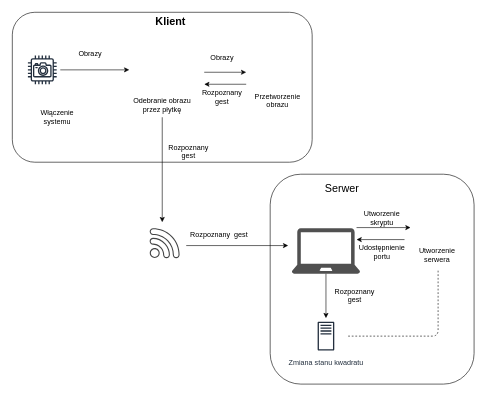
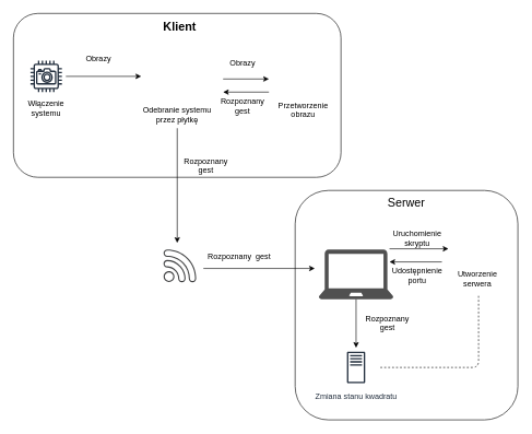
  <mxCell id="0" />
  <mxCell id="1" parent="0" />
  <mxCell id="2" value="" style="rounded=1;whiteSpace=wrap;html=1;fontSize=18;" vertex="1" parent="1"><mxGeometry x="450" y="290" width="340" height="350" as="geometry" /></mxCell>
  <mxCell id="3" value="" style="rounded=1;whiteSpace=wrap;html=1;" vertex="1" parent="1"><mxGeometry x="20" y="20" width="500" height="250" as="geometry" /></mxCell>
- <mxCell id="4" value="&lt;div&gt;Włączenie systemu &lt;br&gt;&lt;/div&gt;" style="text;html=1;strokeColor=none;fillColor=none;align=center;verticalAlign=middle;whiteSpace=wrap;rounded=0;" vertex="1" parent="1"><mxGeometry x="75" y="185" width="40" height="20" as="geometry" /></mxCell>
+ <mxCell id="4" value="&lt;div&gt;Włączenie systemu &lt;br&gt;&lt;/div&gt;" style="text;html=1;strokeColor=none;fillColor=none;align=center;verticalAlign=middle;whiteSpace=wrap;rounded=0;" vertex="1" parent="1"><mxGeometry x="50" y="155" width="40" height="20" as="geometry" /></mxCell>
  <mxCell id="5" value="" style="outlineConnect=0;fontColor=#232F3E;gradientColor=none;strokeColor=#232F3E;fillColor=#ffffff;dashed=0;verticalLabelPosition=bottom;verticalAlign=top;align=center;html=1;fontSize=12;fontStyle=0;aspect=fixed;shape=mxgraph.aws4.resourceIcon;resIcon=mxgraph.aws4.camera;" vertex="1" parent="1"><mxGeometry x="40" y="86" width="60" height="60" as="geometry" /></mxCell>
  <mxCell id="6" value="" style="shape=image;html=1;verticalAlign=top;verticalLabelPosition=bottom;labelBackgroundColor=#ffffff;imageAspect=0;aspect=fixed;image=https://cdn2.iconfinder.com/data/icons/electronic-13/480/3-electronic-arduino-chipset-icon-2-128.png" vertex="1" parent="1"><mxGeometry x="215" y="61" width="110" height="110" as="geometry" /></mxCell>
- <mxCell id="7" value="Odebranie obrazu przez płytkę" style="text;html=1;strokeColor=none;fillColor=none;align=center;verticalAlign=middle;whiteSpace=wrap;rounded=0;" vertex="1" parent="1"><mxGeometry x="215" y="155" width="110" height="40" as="geometry" /></mxCell>
+ <mxCell id="7" value="Odebranie systemu przez płytkę" style="text;html=1;strokeColor=none;fillColor=none;align=center;verticalAlign=middle;whiteSpace=wrap;rounded=0;" vertex="1" parent="1"><mxGeometry x="215" y="155" width="110" height="40" as="geometry" /></mxCell>
  <mxCell id="8" value="Obrazy" style="text;html=1;strokeColor=none;fillColor=none;align=center;verticalAlign=middle;whiteSpace=wrap;rounded=0;" vertex="1" parent="1"><mxGeometry x="130" y="80" width="40" height="20" as="geometry" /></mxCell>
  <mxCell id="9" value="" style="endArrow=classic;html=1;entryX=0;entryY=0.5;entryDx=0;entryDy=0;" edge="1" parent="1" source="5" target="6"><mxGeometry width="50" height="50" relative="1" as="geometry"><mxPoint x="110" y="110" as="sourcePoint" /><mxPoint x="480" y="230" as="targetPoint" /></mxGeometry></mxCell>
  <mxCell id="10" value="" style="shape=image;html=1;verticalAlign=top;verticalLabelPosition=bottom;labelBackgroundColor=#ffffff;imageAspect=0;aspect=fixed;image=https://cdn3.iconfinder.com/data/icons/logos-and-brands-3/512/267_Python-128.png" vertex="1" parent="1"><mxGeometry x="420" y="81" width="70" height="70" as="geometry" /></mxCell>
  <mxCell id="11" value="&lt;div&gt;Przetworzenie obrazu&lt;/div&gt;&lt;div&gt;&lt;br&gt;&lt;/div&gt;" style="text;html=1;strokeColor=none;fillColor=none;align=center;verticalAlign=middle;whiteSpace=wrap;rounded=0;" vertex="1" parent="1"><mxGeometry x="420" y="160" width="85" height="30" as="geometry" /></mxCell>
  <mxCell id="12" value="" style="endArrow=classic;html=1;" edge="1" parent="1"><mxGeometry width="50" height="50" relative="1" as="geometry"><mxPoint x="340" y="120" as="sourcePoint" /><mxPoint x="410" y="120" as="targetPoint" /></mxGeometry></mxCell>
  <mxCell id="13" value="Obrazy" style="text;html=1;strokeColor=none;fillColor=none;align=center;verticalAlign=middle;whiteSpace=wrap;rounded=0;" vertex="1" parent="1"><mxGeometry x="350" y="86" width="40" height="20" as="geometry" /></mxCell>
  <mxCell id="14" value="" style="endArrow=classic;html=1;" edge="1" parent="1"><mxGeometry width="50" height="50" relative="1" as="geometry"><mxPoint x="410" y="140" as="sourcePoint" /><mxPoint x="340" y="140" as="targetPoint" /></mxGeometry></mxCell>
  <mxCell id="15" value="&lt;div&gt;Rozpoznany gest&lt;/div&gt;" style="text;html=1;strokeColor=none;fillColor=none;align=center;verticalAlign=middle;whiteSpace=wrap;rounded=0;" vertex="1" parent="1"><mxGeometry x="350" y="151" width="40" height="20" as="geometry" /></mxCell>
  <mxCell id="16" value="" style="endArrow=classic;html=1;exitX=0.5;exitY=1;exitDx=0;exitDy=0;" edge="1" parent="1" source="7"><mxGeometry width="50" height="50" relative="1" as="geometry"><mxPoint x="270" y="210" as="sourcePoint" /><mxPoint x="270" y="370" as="targetPoint" /></mxGeometry></mxCell>
  <mxCell id="17" value="" style="pointerEvents=1;shadow=0;dashed=0;html=1;strokeColor=none;fillColor=#434445;aspect=fixed;labelPosition=center;verticalLabelPosition=bottom;verticalAlign=top;align=center;outlineConnect=0;shape=mxgraph.vvd.wi_fi;" vertex="1" parent="1"><mxGeometry x="249" y="380" width="50" height="50" as="geometry" /></mxCell>
  <mxCell id="18" value="&lt;div&gt;Rozpoznany gest&lt;/div&gt;&lt;div&gt;&lt;br&gt;&lt;/div&gt;" style="text;html=1;strokeColor=none;fillColor=none;align=center;verticalAlign=middle;whiteSpace=wrap;rounded=0;" vertex="1" parent="1"><mxGeometry x="294" y="250" width="40" height="20" as="geometry" /></mxCell>
- <mxCell id="19" value="Klient" style="text;html=1;strokeColor=none;fillColor=none;align=center;verticalAlign=middle;whiteSpace=wrap;rounded=0;fontSize=18;fontStyle=1" vertex="1" parent="1"><mxGeometry x="264" y="25" width="40" height="20" as="geometry" /></mxCell>
+ <mxCell id="19" value="Klient" style="text;html=1;strokeColor=none;fillColor=none;align=center;verticalAlign=middle;whiteSpace=wrap;rounded=0;fontSize=18;fontStyle=1" vertex="1" parent="1"><mxGeometry x="254" y="30" width="40" height="20" as="geometry" /></mxCell>
  <mxCell id="20" value="" style="endArrow=classic;html=1;" edge="1" parent="1"><mxGeometry width="50" height="50" relative="1" as="geometry"><mxPoint x="310" y="409" as="sourcePoint" /><mxPoint x="480" y="409" as="targetPoint" /></mxGeometry></mxCell>
  <mxCell id="21" value="" style="pointerEvents=1;shadow=0;dashed=0;html=1;strokeColor=none;fillColor=#505050;labelPosition=center;verticalLabelPosition=bottom;verticalAlign=top;outlineConnect=0;align=center;shape=mxgraph.office.devices.laptop;fontSize=18;" vertex="1" parent="1"><mxGeometry x="486" y="380" width="114" height="76" as="geometry" /></mxCell>
  <mxCell id="22" value="" style="endArrow=classic;html=1;fontSize=18;" edge="1" parent="1"><mxGeometry width="50" height="50" relative="1" as="geometry"><mxPoint x="594" y="379" as="sourcePoint" /><mxPoint x="684" y="379" as="targetPoint" /></mxGeometry></mxCell>
  <mxCell id="23" value="" style="shape=image;html=1;verticalAlign=top;verticalLabelPosition=bottom;labelBackgroundColor=#ffffff;imageAspect=0;aspect=fixed;image=https://cdn3.iconfinder.com/data/icons/logos-and-brands-3/512/267_Python-128.png" vertex="1" parent="1"><mxGeometry x="693" y="339" width="70" height="70" as="geometry" /></mxCell>
  <mxCell id="24" value="Utworzenie serwera" style="text;html=1;strokeColor=none;fillColor=none;align=center;verticalAlign=middle;whiteSpace=wrap;rounded=0;" vertex="1" parent="1"><mxGeometry x="685.5" y="410" width="85" height="30" as="geometry" /></mxCell>
  <mxCell id="25" value="" style="endArrow=classic;html=1;fontSize=18;" edge="1" parent="1"><mxGeometry width="50" height="50" relative="1" as="geometry"><mxPoint x="674" y="399" as="sourcePoint" /><mxPoint x="594" y="399" as="targetPoint" /></mxGeometry></mxCell>
- <mxCell id="26" value="Utworzenie skryptu" style="text;html=1;strokeColor=none;fillColor=none;align=center;verticalAlign=middle;whiteSpace=wrap;rounded=0;" vertex="1" parent="1"><mxGeometry x="594" y="349" width="85" height="30" as="geometry" /></mxCell>
+ <mxCell id="26" value="Uruchomienie skryptu" style="text;html=1;strokeColor=none;fillColor=none;align=center;verticalAlign=middle;whiteSpace=wrap;rounded=0;" vertex="1" parent="1"><mxGeometry x="594" y="349" width="85" height="30" as="geometry" /></mxCell>
  <mxCell id="27" value="Udostępnienie portu" style="text;html=1;strokeColor=none;fillColor=none;align=center;verticalAlign=middle;whiteSpace=wrap;rounded=0;" vertex="1" parent="1"><mxGeometry x="594" y="405" width="85" height="30" as="geometry" /></mxCell>
  <mxCell id="28" value="&lt;font style=&quot;font-size: 12px&quot;&gt;Rozpoznany&amp;nbsp;&lt;/font&gt;&lt;font style=&quot;font-size: 12px&quot;&gt; gest&lt;/font&gt;" style="text;html=1;strokeColor=none;fillColor=none;align=center;verticalAlign=middle;whiteSpace=wrap;rounded=0;fontSize=18;" vertex="1" parent="1"><mxGeometry x="310" y="380" width="110" height="20" as="geometry" /></mxCell>
  <mxCell id="29" value="&lt;font style=&quot;font-size: 12px&quot;&gt;Zmiana &lt;font style=&quot;font-size: 12px&quot;&gt;stanu kwadratu&lt;/font&gt;&lt;br&gt;&lt;/font&gt;" style="outlineConnect=0;fontColor=#232F3E;gradientColor=none;strokeColor=#232F3E;fillColor=#ffffff;dashed=0;verticalLabelPosition=bottom;verticalAlign=top;align=center;html=1;fontSize=12;fontStyle=0;aspect=fixed;shape=mxgraph.aws4.resourceIcon;resIcon=mxgraph.aws4.traditional_server;" vertex="1" parent="1"><mxGeometry x="513" y="530" width="60" height="60" as="geometry" /></mxCell>
  <mxCell id="30" value="" style="endArrow=none;dashed=1;html=1;fontSize=18;" edge="1" parent="1"><mxGeometry width="50" height="50" relative="1" as="geometry"><mxPoint x="580" y="560" as="sourcePoint" /><mxPoint x="730" y="450" as="targetPoint" /><Array as="points"><mxPoint x="730" y="560" /></Array></mxGeometry></mxCell>
  <mxCell id="31" value="&lt;div&gt;Rozpoznany gest&lt;/div&gt;&lt;div&gt;&lt;br&gt;&lt;/div&gt;" style="text;html=1;strokeColor=none;fillColor=none;align=center;verticalAlign=middle;whiteSpace=wrap;rounded=0;" vertex="1" parent="1"><mxGeometry x="571" y="490" width="40" height="20" as="geometry" /></mxCell>
  <mxCell id="32" value="" style="endArrow=classic;html=1;fontSize=18;" edge="1" parent="1" source="21" target="29"><mxGeometry width="50" height="50" relative="1" as="geometry"><mxPoint x="540" y="550" as="sourcePoint" /><mxPoint x="590" y="500" as="targetPoint" /></mxGeometry></mxCell>
- <mxCell id="33" value="&lt;div&gt;Serwer&lt;/div&gt;&lt;div&gt;&lt;br&gt;&lt;/div&gt;" style="text;html=1;strokeColor=none;fillColor=none;align=center;verticalAlign=middle;whiteSpace=wrap;rounded=0;fontSize=18;" vertex="1" parent="1"><mxGeometry x="550" y="315" width="40" height="20" as="geometry" /></mxCell>
+ <mxCell id="33" value="&lt;div&gt;Serwer&lt;/div&gt;&lt;div&gt;&lt;br&gt;&lt;/div&gt;" style="text;html=1;strokeColor=none;fillColor=none;align=center;verticalAlign=middle;whiteSpace=wrap;rounded=0;fontSize=18;" vertex="1" parent="1"><mxGeometry x="600" y="310" width="40" height="20" as="geometry" /></mxCell>
